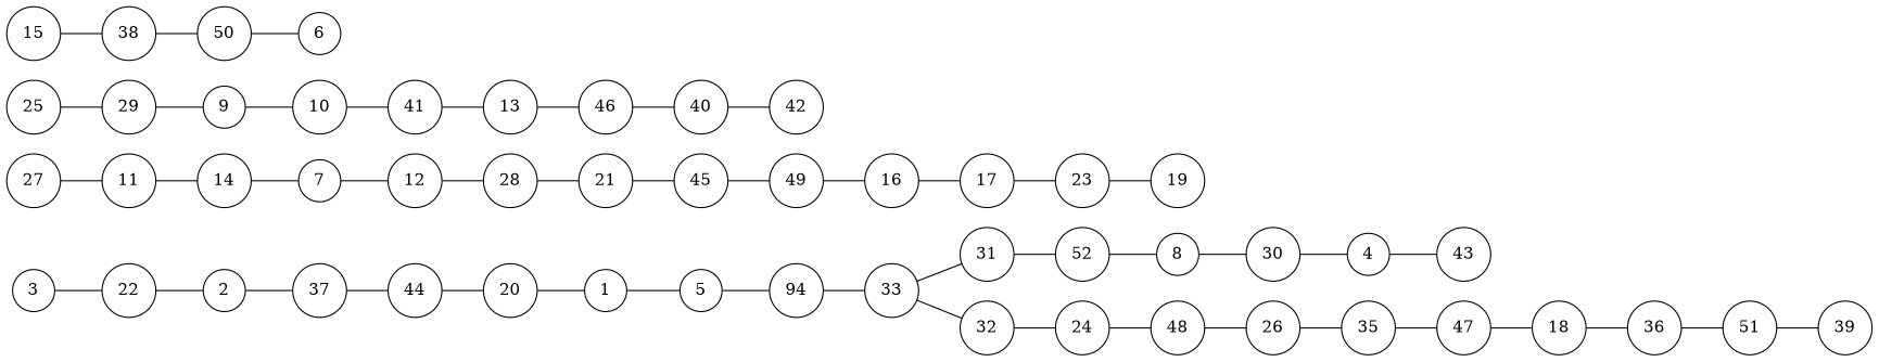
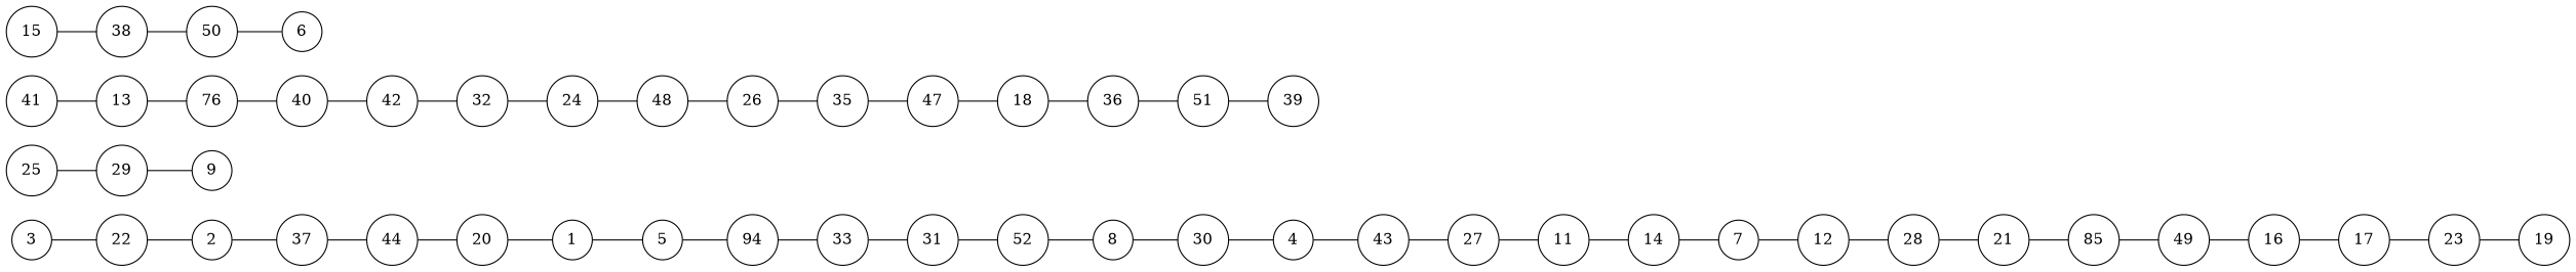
  graph {
    rankdir=LR
    node [fillcolor=white shape=circle]
    1
    5
    n3 [label=94]
    2
    37
    44
    3
    22
    4
    43
    27
    33
    25
    29
    7
    12
    28
    8
    30
    9
-   10
    41
    13
    11
    14
    21
-   46
+   46 [label=76]
    40
    15
    38
    50
    16
    17
    23
    19
    18
    36
    51
    20
-   45
+   45 [label=85]
    49
    24
    48
    26
    35
    47
    31
    52
    32
    39
    6
    42
    1 -- 5
    5 -- n3
    n3 -- 33
    2 -- 37
    37 -- 44
    44 -- 20
    3 -- 22
    22 -- 2
    4 -- 43
+   43 -- 27
    27 -- 11
    33 -- 31
    25 -- 29
    29 -- 9
    7 -- 12
    12 -- 28
    28 -- 21
    8 -- 30
    30 -- 4
-   9 -- 10
-   10 -- 41
    41 -- 13
    13 -- 46
    11 -- 14
    14 -- 7
    21 -- 45
    46 -- 40
    40 -- 42
    15 -- 38
    38 -- 50
    50 -- 6
    16 -- 17
    17 -- 23
    23 -- 19
    18 -- 36
    36 -- 51
    51 -- 39
    20 -- 1
    45 -- 49
    49 -- 16
    24 -- 48
    48 -- 26
    26 -- 35
    35 -- 47
    47 -- 18
    31 -- 52
    52 -- 8
    32 -- 24
-   33 -- 32
+   42 -- 32
  }
